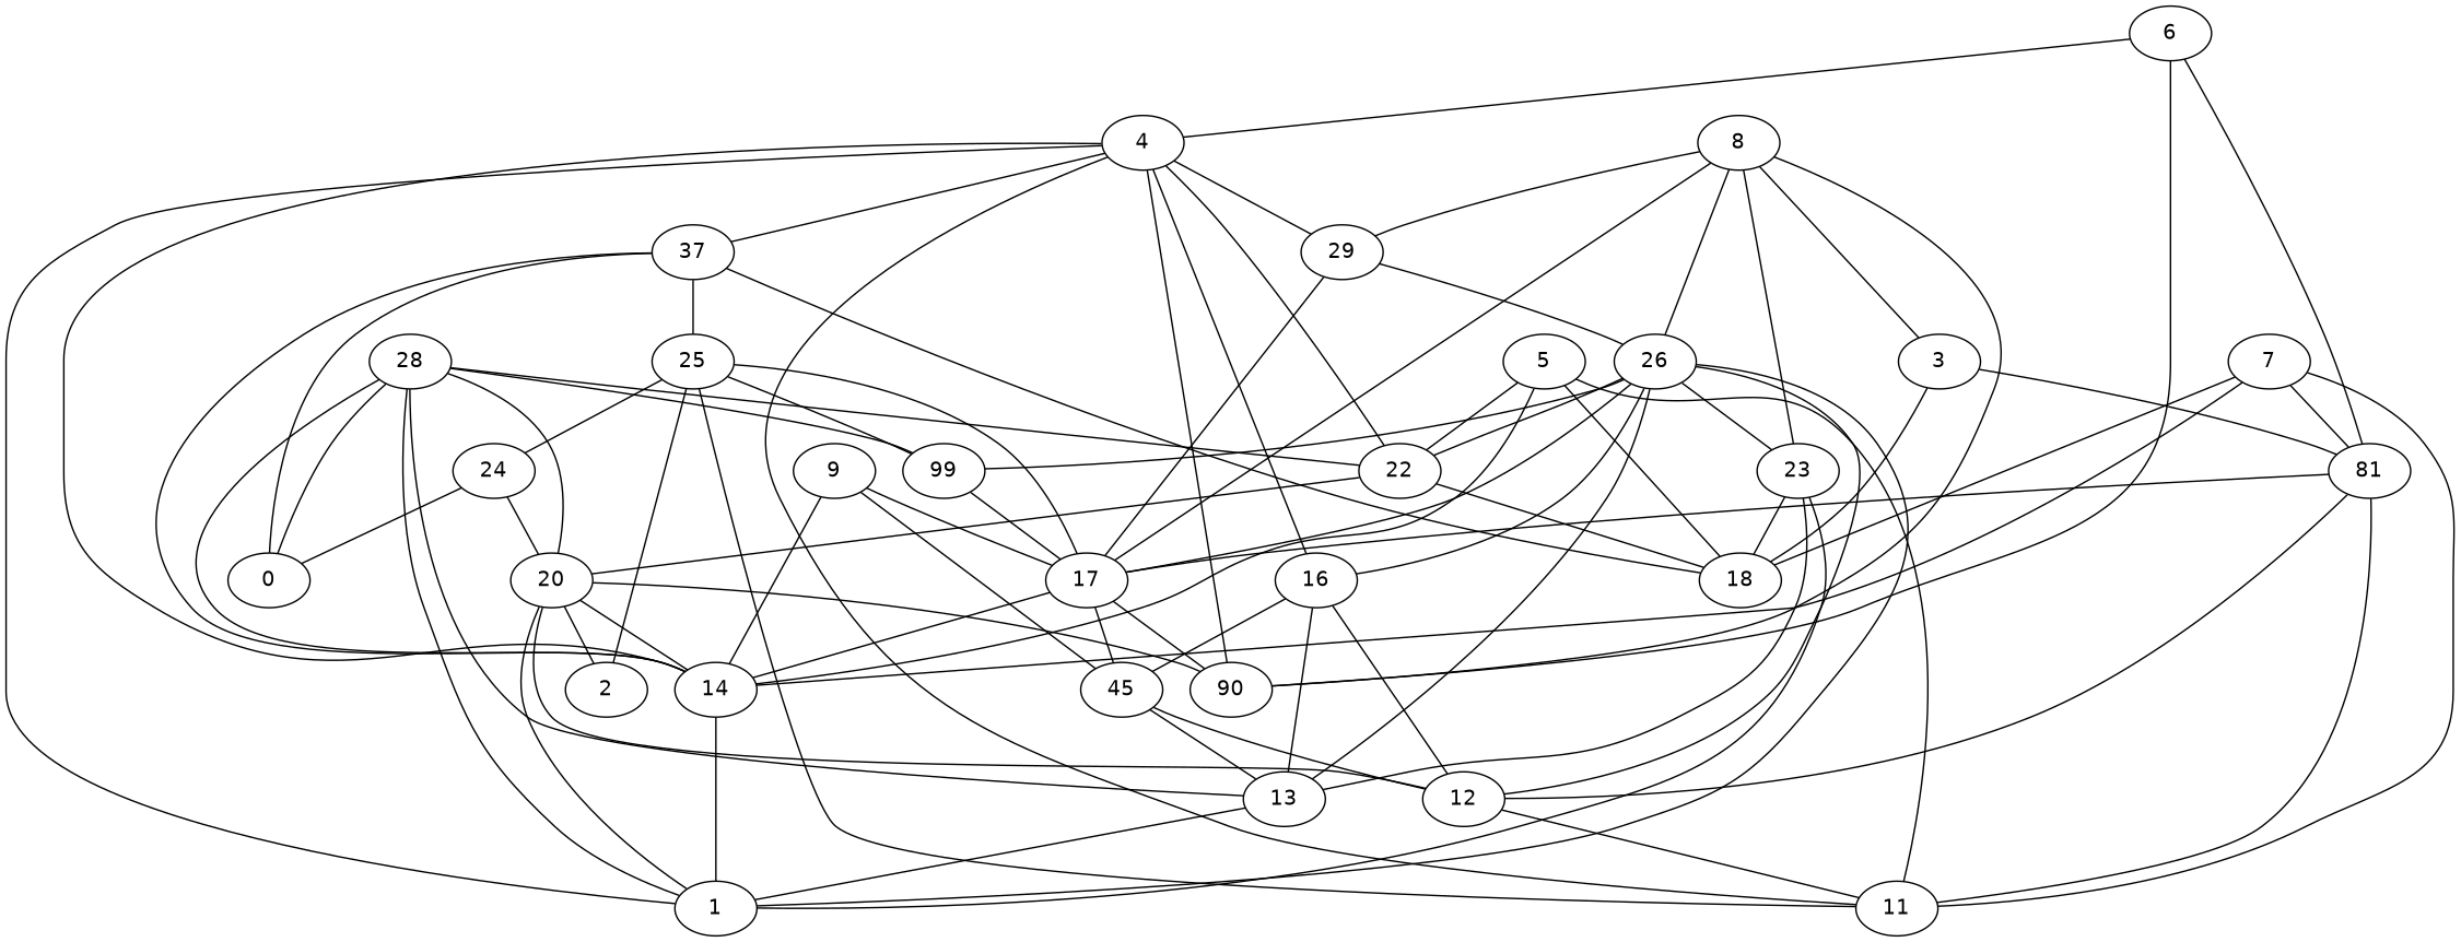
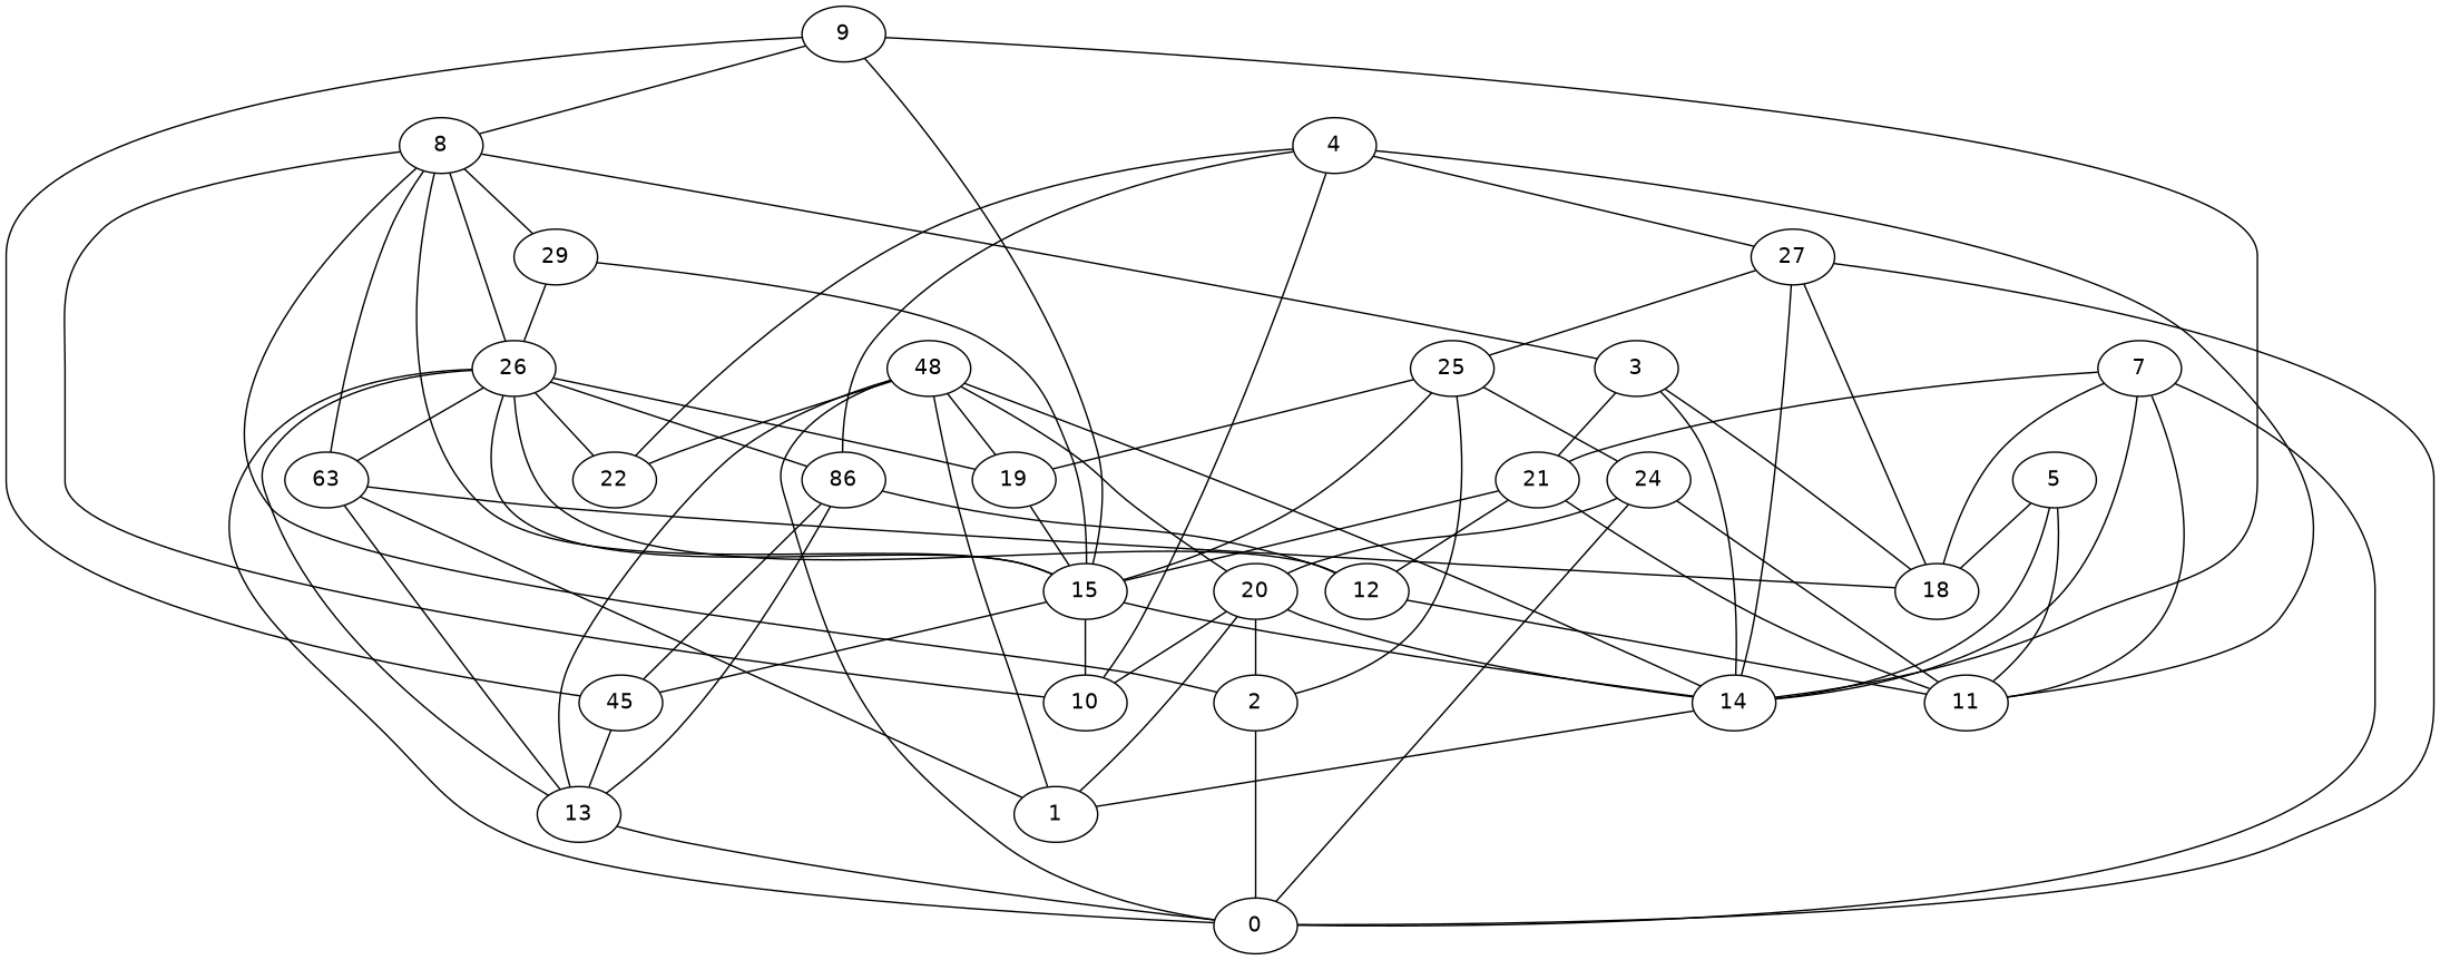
  digraph {
    fontname="DejaVu Sans"
    node [fontname="DejaVu Sans"]
    edge [color=black dir=none fontname="DejaVu Sans"]
-   27 [label=37]
+   27
    14
    25
    0
    18
    1
-   17
-   19 [label=99]
+   17 [label=15]
+   19
    2
    24
    29
    26
    n13 [label=45]
-   10 [label=90]
+   10
    13
    12
-   23
+   23 [label=63]
    22
-   16
+   16 [label=86]
    11
    20
    9
    8
    3
    7
-   21 [label=81]
-   28
-   6
+   21
+   28 [label=48]
    4
    5
    subgraph sub_1 {
      27
      14
      25
      0
      18
      1
      17
      19
      2
      24
      29
      26
      n13
      10
      13
      12
      23
      22
      16
      11
      20
      9
      8
      3
      7
      21
      28
-     6
      4
      5
    }
    27 -> 14
    27 -> 25
    27 -> 0
    27 -> 18
    14 -> 1
    25 -> 17
    25 -> 19
    25 -> 2
    25 -> 24
    17 -> 14
    17 -> n13
    17 -> 10
    19 -> 17
+   2 -> 0
    24 -> 0
-   25 -> 11
+   24 -> 11
    24 -> 20
    29 -> 17
    29 -> 26
-   26 -> 1
+   26 -> 0
    26 -> 17
    26 -> 19
    26 -> 13
    26 -> 12
    26 -> 23
    26 -> 22
    26 -> 16
    n13 -> 13
-   n13 -> 12
-   13 -> 1
+   13 -> 0
    12 -> 11
    23 -> 18
    23 -> 1
    23 -> 13
-   22 -> 18
-   22 -> 20
    16 -> n13
    16 -> 13
    16 -> 12
    20 -> 14
    20 -> 1
    20 -> 2
    20 -> 10
-   20 -> 12
    9 -> 14
    9 -> 17
    9 -> n13
+   9 -> 8
    8 -> 17
+   8 -> 2
    8 -> 29
    8 -> 26
    8 -> 10
    8 -> 23
    8 -> 3
-   4 -> 14
+   3 -> 14
    3 -> 18
    3 -> 21
    7 -> 14
+   7 -> 0
    7 -> 18
    7 -> 11
    7 -> 21
    21 -> 17
    21 -> 12
    21 -> 11
    28 -> 14
    28 -> 0
    28 -> 1
    28 -> 19
    28 -> 13
    28 -> 22
    28 -> 20
-   6 -> 10
-   6 -> 21
-   6 -> 4
    4 -> 27
-   4 -> 1
-   4 -> 29
    4 -> 10
    4 -> 22
    4 -> 16
    4 -> 11
    5 -> 14
    5 -> 18
-   5 -> 22
    5 -> 11
  }
